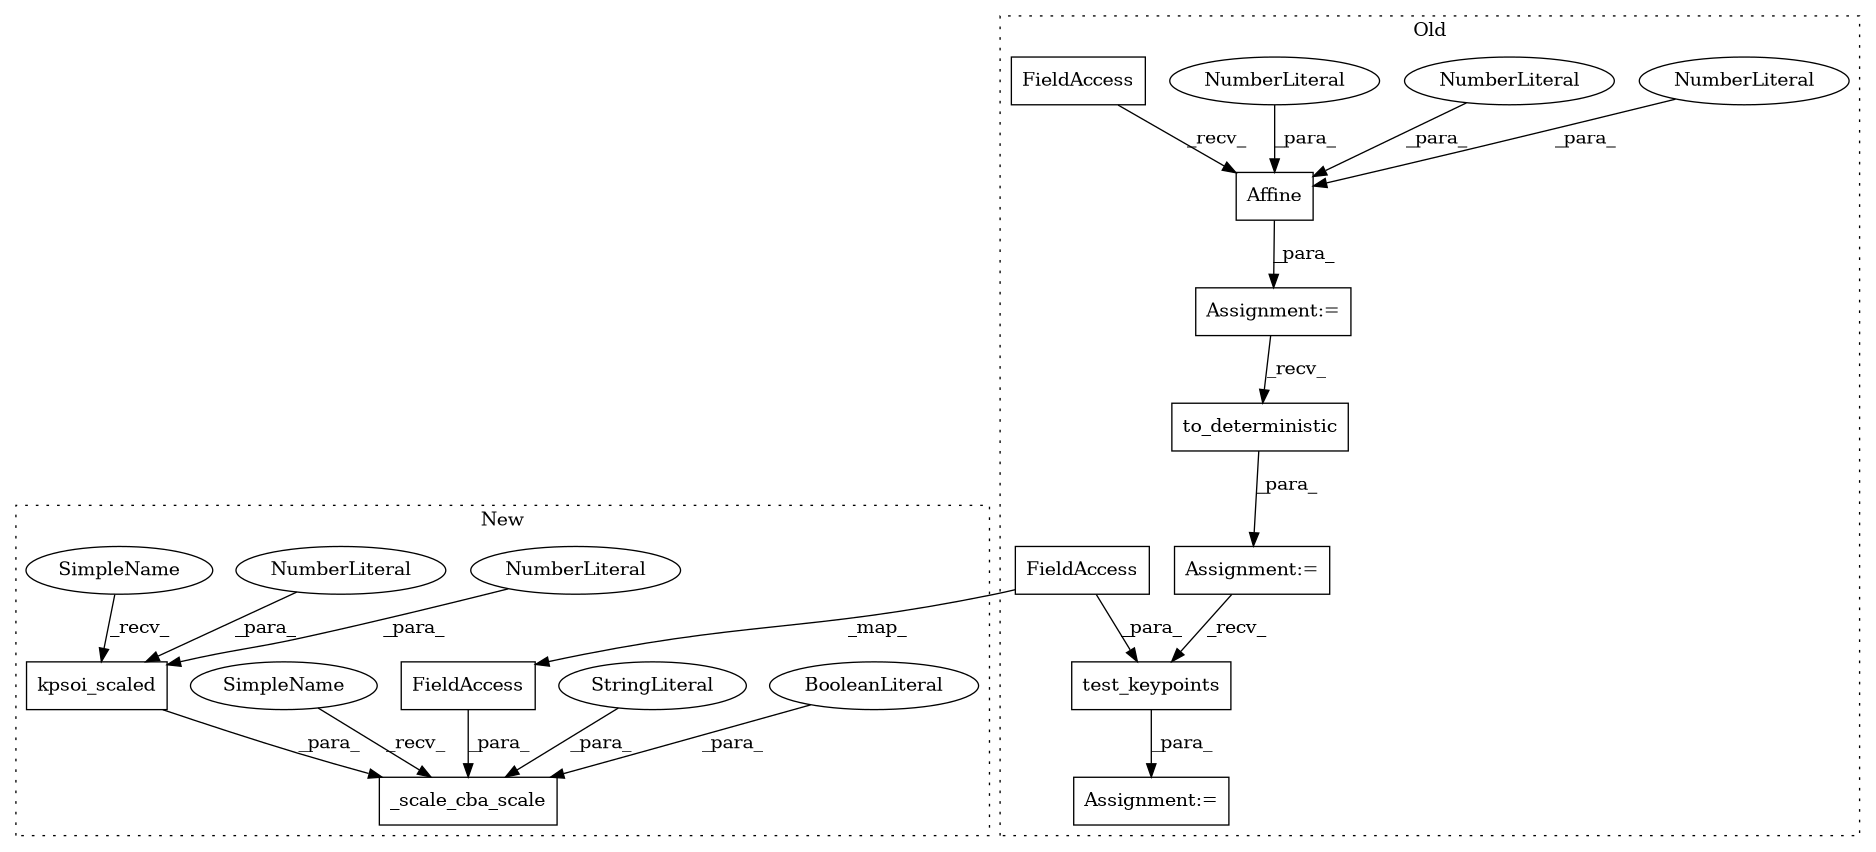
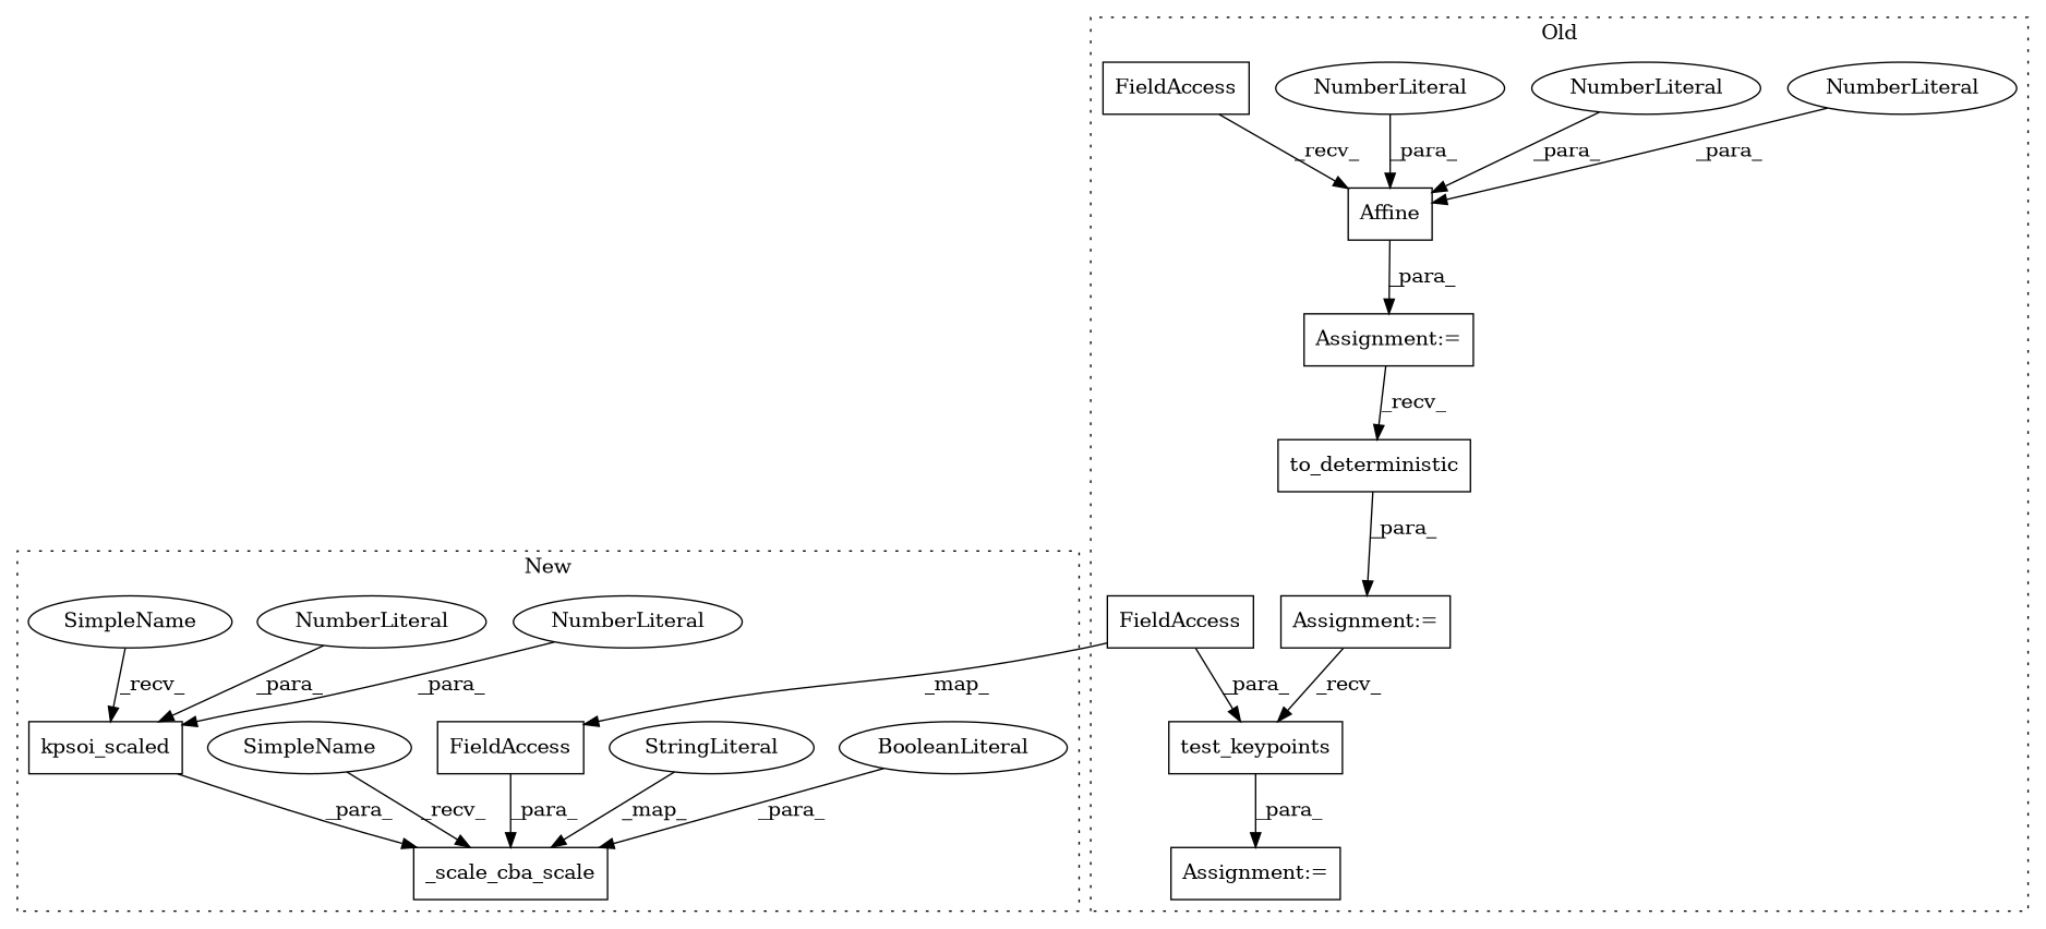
  digraph {
    node [a=32 l=4 shape=box]
    n1 [l="7,1" label=Affine s="16134,16151"]
    n2 [a=34 l=1 label=NumberLiteral s=16146 shape=ellipse]
    n3 [a=34 label=NumberLiteral s=16141 shape=ellipse]
    n4 [a=34 l=1 label=NumberLiteral s=16148 shape=ellipse]
    n5 [l="18,1" label=test_keypoints s="16211,16239"]
    n6 [a=22 l=17 label=FieldAccess s=16116]
    n7 [a=7 l=1 label="Assignment:=" s=16202]
    n8 [a=7 l=1 label="Assignment:=" s=16115]
    n9 [a=22 l=10 label=FieldAccess s=16229]
    n10 [a=7 l=1 label="Assignment:=" s=16165]
    n11 [l=18 label=to_deterministic s=16170]
    n12 [l="16,1" label=_scale_cba_scale s="18950,19035"]
    n13 [a=9 label=BooleanLiteral s=19031 shape=ellipse]
    n14 [l="13,1" label=kpsoi_scaled s="19007,19029"]
    n15 [a=34 label=NumberLiteral s=19020 shape=ellipse]
    n16 [a=34 label=NumberLiteral s=19025 shape=ellipse]
    n17 [a=45 l=19 label=StringLiteral s=18966 shape=ellipse]
    n18 [a=22 l=10 label=FieldAccess s=18991]
    n19 [a=42 label=SimpleName s=18945 shape=ellipse]
    n20 [a=42 label=SimpleName s=19002 shape=ellipse]
    subgraph cluster_1 {
      label=Old
      style=dotted
      n1
      n2
      n3
      n4
      n5
      n6
      n7
      n8
      n9
      n10
      n11
    }
    subgraph cluster_2 {
      label=New
      style=dotted
      n12
      n13
      n14
      n15
      n16
      n17
      n18
      n19
      n20
    }
    n1 -> n8 [label=_para_]
    n2 -> n1 [label=_para_]
    n3 -> n1 [label=_para_]
    n4 -> n1 [label=_para_]
    n5 -> n7 [label=_para_]
    n6 -> n1 [label=_recv_]
    n8 -> n11 [label=_recv_]
    n9 -> n5 [label=_para_]
    n9 -> n18 [label=_map_]
    n10 -> n5 [label=_recv_]
    n11 -> n10 [label=_para_]
    n13 -> n12 [label=_para_]
    n14 -> n12 [label=_para_]
    n15 -> n14 [label=_para_]
    n16 -> n14 [label=_para_]
-   n17 -> n12 [label=_para_]
+   n17 -> n12 [label=_map_]
    n18 -> n12 [label=_para_]
    n19 -> n12 [label=_recv_]
    n20 -> n14 [label=_recv_]
  }
